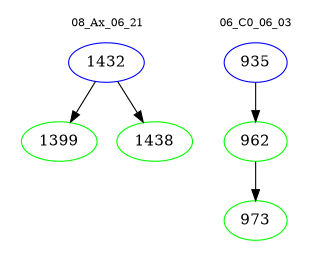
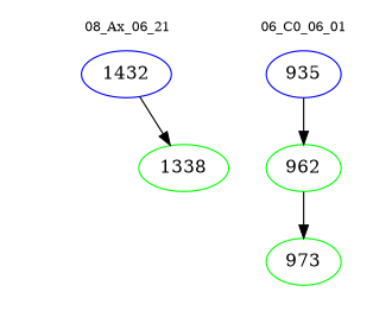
  digraph {
    node [color=green]
    edge [color=black]
    n1 [color=blue label=1432]
-   n2 [label=1399]
-   n3 [label=1438]
+   n3 [label=1338]
    n4 [color=blue label=935]
    n5 [label=962]
    n6 [label=973]
    subgraph cluster_1 {
      color=white
      fontsize=10
      label="08_Ax_06_21"
      n1
-     n2
      n3
    }
    subgraph cluster_2 {
      color=white
      fontsize=10
-     label="06_C0_06_03"
+     label="06_C0_06_01"
      n4
      n5
      n6
    }
-   n1 -> n2
    n1 -> n3
    n4 -> n5
    n5 -> n6
  }
